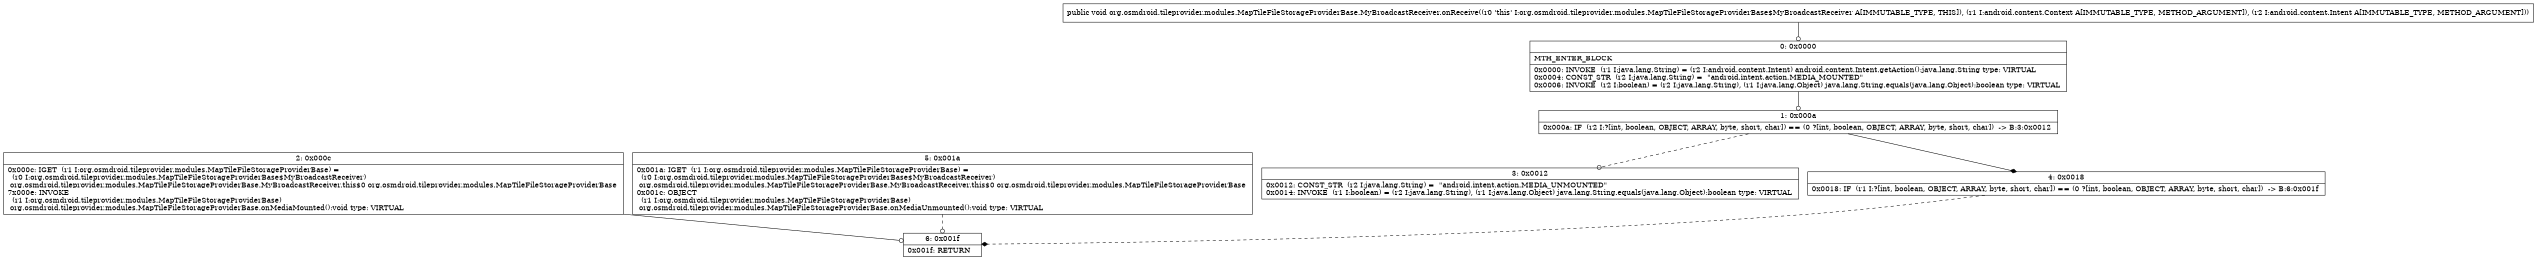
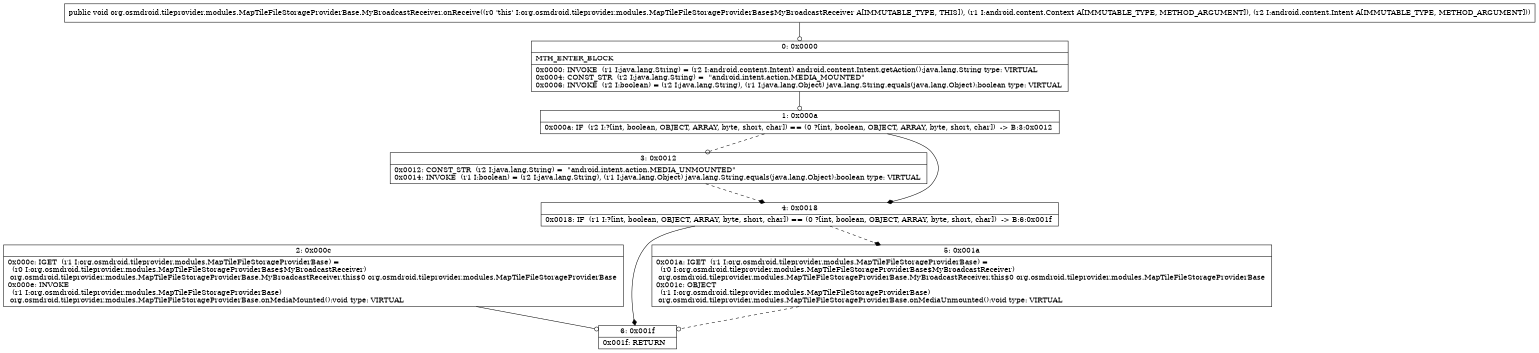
  digraph {
    node [shape=record]
    edge [arrowhead=odot style=solid]
    n1 [label="{0\:\ 0x0000|MTH_ENTER_BLOCK\l|0x0000: INVOKE  (r1 I:java.lang.String) = (r2 I:android.content.Intent) android.content.Intent.getAction():java.lang.String type: VIRTUAL \l0x0004: CONST_STR  (r2 I:java.lang.String) =  \"android.intent.action.MEDIA_MOUNTED\" \l0x0006: INVOKE  (r2 I:boolean) = (r2 I:java.lang.String), (r1 I:java.lang.Object) java.lang.String.equals(java.lang.Object):boolean type: VIRTUAL \l}"]
    n2 [label="{1\:\ 0x000a|0x000a: IF  (r2 I:?[int, boolean, OBJECT, ARRAY, byte, short, char]) == (0 ?[int, boolean, OBJECT, ARRAY, byte, short, char])  \-\> B:3:0x0012 \l}"]
    n3 [label="{3\:\ 0x0012|0x0012: CONST_STR  (r2 I:java.lang.String) =  \"android.intent.action.MEDIA_UNMOUNTED\" \l0x0014: INVOKE  (r1 I:boolean) = (r2 I:java.lang.String), (r1 I:java.lang.Object) java.lang.String.equals(java.lang.Object):boolean type: VIRTUAL \l}"]
    n4 [label="{4\:\ 0x0018|0x0018: IF  (r1 I:?[int, boolean, OBJECT, ARRAY, byte, short, char]) == (0 ?[int, boolean, OBJECT, ARRAY, byte, short, char])  \-\> B:6:0x001f \l}"]
-   n5 [label="{2\:\ 0x000c|0x000c: IGET  (r1 I:org.osmdroid.tileprovider.modules.MapTileFileStorageProviderBase) = \l  (r0 I:org.osmdroid.tileprovider.modules.MapTileFileStorageProviderBase$MyBroadcastReceiver)\l org.osmdroid.tileprovider.modules.MapTileFileStorageProviderBase.MyBroadcastReceiver.this$0 org.osmdroid.tileprovider.modules.MapTileFileStorageProviderBase \l7x000e: INVOKE  \l  (r1 I:org.osmdroid.tileprovider.modules.MapTileFileStorageProviderBase)\l org.osmdroid.tileprovider.modules.MapTileFileStorageProviderBase.onMediaMounted():void type: VIRTUAL \l}"]
+   n5 [label="{2\:\ 0x000c|0x000c: IGET  (r1 I:org.osmdroid.tileprovider.modules.MapTileFileStorageProviderBase) = \l  (r0 I:org.osmdroid.tileprovider.modules.MapTileFileStorageProviderBase$MyBroadcastReceiver)\l org.osmdroid.tileprovider.modules.MapTileFileStorageProviderBase.MyBroadcastReceiver.this$0 org.osmdroid.tileprovider.modules.MapTileFileStorageProviderBase \l0x000e: INVOKE  \l  (r1 I:org.osmdroid.tileprovider.modules.MapTileFileStorageProviderBase)\l org.osmdroid.tileprovider.modules.MapTileFileStorageProviderBase.onMediaMounted():void type: VIRTUAL \l}"]
    n6 [label="{6\:\ 0x001f|0x001f: RETURN   \l}"]
    n7 [label="{5\:\ 0x001a|0x001a: IGET  (r1 I:org.osmdroid.tileprovider.modules.MapTileFileStorageProviderBase) = \l  (r0 I:org.osmdroid.tileprovider.modules.MapTileFileStorageProviderBase$MyBroadcastReceiver)\l org.osmdroid.tileprovider.modules.MapTileFileStorageProviderBase.MyBroadcastReceiver.this$0 org.osmdroid.tileprovider.modules.MapTileFileStorageProviderBase \l0x001c: OBJECT  \l  (r1 I:org.osmdroid.tileprovider.modules.MapTileFileStorageProviderBase)\l org.osmdroid.tileprovider.modules.MapTileFileStorageProviderBase.onMediaUnmounted():void type: VIRTUAL \l}"]
    n8 [label="{public void org.osmdroid.tileprovider.modules.MapTileFileStorageProviderBase.MyBroadcastReceiver.onReceive((r0 'this' I:org.osmdroid.tileprovider.modules.MapTileFileStorageProviderBase$MyBroadcastReceiver A[IMMUTABLE_TYPE, THIS]), (r1 I:android.content.Context A[IMMUTABLE_TYPE, METHOD_ARGUMENT]), (r2 I:android.content.Intent A[IMMUTABLE_TYPE, METHOD_ARGUMENT])) }"]
    n1 -> n2
    n2 -> n3 [style=dashed]
    n2 -> n4 [arrowhead=diamond]
-   n4 -> n6 [arrowhead=diamond style=dashed]
+   n3 -> n4 [arrowhead=diamond style=dashed]
+   n4 -> n6 [arrowhead=diamond]
+   n4 -> n7 [arrowhead=diamond style=dashed]
    n5 -> n6
    n7 -> n6 [style=dashed]
    n8 -> n1
  }
